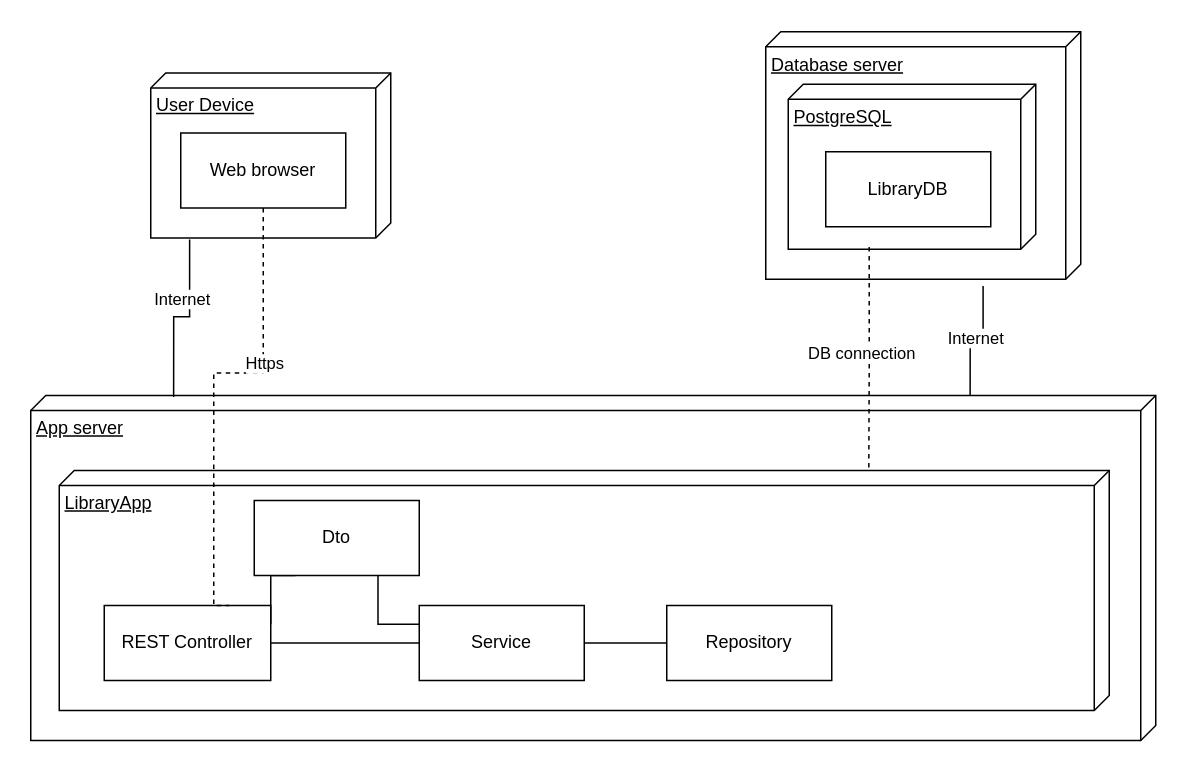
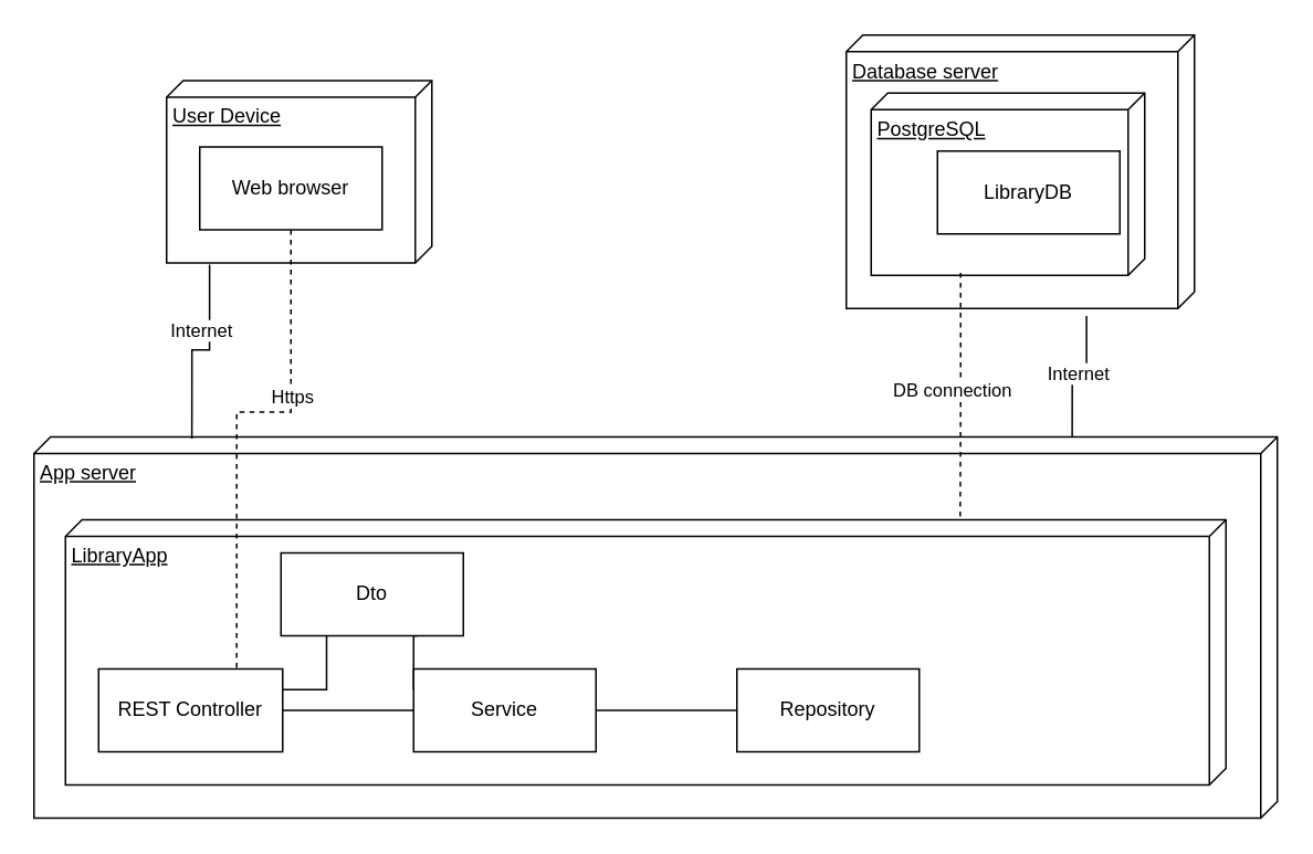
  <mxCell id="0" />
  <mxCell id="1" parent="0" />
  <mxCell id="2" value="User Device" style="verticalAlign=top;align=left;spacingTop=8;spacingLeft=2;spacingRight=12;shape=cube;size=10;direction=south;fontStyle=4;html=1;whiteSpace=wrap;" vertex="1" parent="1"><mxGeometry x="100" y="48" width="160" height="110" as="geometry" /></mxCell>
  <mxCell id="3" value="Web browser" style="html=1;whiteSpace=wrap;" vertex="1" parent="1"><mxGeometry x="120" y="88" width="110" height="50" as="geometry" /></mxCell>
  <mxCell id="4" value="App server" style="verticalAlign=top;align=left;spacingTop=8;spacingLeft=2;spacingRight=12;shape=cube;size=10;direction=south;fontStyle=4;html=1;whiteSpace=wrap;" vertex="1" parent="1"><mxGeometry x="20" y="263" width="750" height="230" as="geometry" /></mxCell>
  <mxCell id="5" value="LibraryApp" style="verticalAlign=top;align=left;spacingTop=8;spacingLeft=2;spacingRight=12;shape=cube;size=10;direction=south;fontStyle=4;html=1;whiteSpace=wrap;" vertex="1" parent="1"><mxGeometry x="39" y="313" width="700" height="160" as="geometry" /></mxCell>
  <mxCell id="6" style="edgeStyle=orthogonalEdgeStyle;rounded=0;orthogonalLoop=1;jettySize=auto;html=1;exitX=1;exitY=0.5;exitDx=0;exitDy=0;entryX=0;entryY=0.5;entryDx=0;entryDy=0;endArrow=none;endFill=0;" edge="1" parent="1" source="7" target="9"><mxGeometry relative="1" as="geometry" /></mxCell>
- <mxCell id="7" value="REST Controller" style="html=1;whiteSpace=wrap;" vertex="1" parent="1"><mxGeometry x="69" y="403" width="111" height="50" as="geometry" /></mxCell>
+ <mxCell id="7" value="REST Controller" style="html=1;whiteSpace=wrap;" vertex="1" parent="1"><mxGeometry x="59" y="403" width="111" height="50" as="geometry" /></mxCell>
  <mxCell id="8" style="edgeStyle=orthogonalEdgeStyle;rounded=0;orthogonalLoop=1;jettySize=auto;html=1;exitX=1;exitY=0.5;exitDx=0;exitDy=0;entryX=0;entryY=0.5;entryDx=0;entryDy=0;endArrow=none;endFill=0;" edge="1" parent="1" source="9" target="10"><mxGeometry relative="1" as="geometry" /></mxCell>
- <mxCell id="9" value="Service" style="html=1;whiteSpace=wrap;" vertex="1" parent="1"><mxGeometry x="279" y="403" width="110" height="50" as="geometry" /></mxCell>
+ <mxCell id="9" value="Service" style="html=1;whiteSpace=wrap;" vertex="1" parent="1"><mxGeometry x="249" y="403" width="110" height="50" as="geometry" /></mxCell>
  <mxCell id="10" value="Repository" style="html=1;whiteSpace=wrap;" vertex="1" parent="1"><mxGeometry x="444" y="403" width="110" height="50" as="geometry" /></mxCell>
  <mxCell id="11" style="edgeStyle=orthogonalEdgeStyle;rounded=0;orthogonalLoop=1;jettySize=auto;html=1;exitX=0.25;exitY=1;exitDx=0;exitDy=0;entryX=1;entryY=0.25;entryDx=0;entryDy=0;endArrow=none;endFill=0;" edge="1" parent="1" source="13" target="7"><mxGeometry relative="1" as="geometry" /></mxCell>
  <mxCell id="12" style="edgeStyle=orthogonalEdgeStyle;rounded=0;orthogonalLoop=1;jettySize=auto;html=1;exitX=0.75;exitY=1;exitDx=0;exitDy=0;entryX=0;entryY=0.25;entryDx=0;entryDy=0;endArrow=none;endFill=0;" edge="1" parent="1" source="13" target="9"><mxGeometry relative="1" as="geometry" /></mxCell>
  <mxCell id="13" value="Dto" style="html=1;whiteSpace=wrap;" vertex="1" parent="1"><mxGeometry x="169" y="333" width="110" height="50" as="geometry" /></mxCell>
  <mxCell id="14" style="edgeStyle=orthogonalEdgeStyle;rounded=0;orthogonalLoop=1;jettySize=auto;html=1;exitX=0.5;exitY=1;exitDx=0;exitDy=0;" edge="1" parent="1" source="10" target="10"><mxGeometry relative="1" as="geometry" /></mxCell>
  <mxCell id="15" value="Database server" style="verticalAlign=top;align=left;spacingTop=8;spacingLeft=2;spacingRight=12;shape=cube;size=10;direction=south;fontStyle=4;html=1;whiteSpace=wrap;" vertex="1" parent="1"><mxGeometry x="510" y="20.5" width="210" height="165" as="geometry" /></mxCell>
  <mxCell id="16" value="PostgreSQL" style="verticalAlign=top;align=left;spacingTop=8;spacingLeft=2;spacingRight=12;shape=cube;size=10;direction=south;fontStyle=4;html=1;whiteSpace=wrap;" vertex="1" parent="1"><mxGeometry x="525" y="55.5" width="165" height="110" as="geometry" /></mxCell>
- <mxCell id="17" value="LibraryDB" style="html=1;whiteSpace=wrap;" vertex="1" parent="1"><mxGeometry x="550" y="100.5" width="110" height="50" as="geometry" /></mxCell>
+ <mxCell id="17" value="LibraryDB" style="html=1;whiteSpace=wrap;" vertex="1" parent="1"><mxGeometry x="565" y="90.5" width="110" height="50" as="geometry" /></mxCell>
  <mxCell id="18" style="edgeStyle=orthogonalEdgeStyle;rounded=0;orthogonalLoop=1;jettySize=auto;html=1;exitX=1.009;exitY=0.838;exitDx=0;exitDy=0;exitPerimeter=0;entryX=0.004;entryY=0.873;entryDx=0;entryDy=0;entryPerimeter=0;endArrow=none;endFill=0;" edge="1" parent="1" source="2" target="4"><mxGeometry relative="1" as="geometry" /></mxCell>
  <mxCell id="19" value="Internet" style="edgeLabel;html=1;align=center;verticalAlign=middle;resizable=0;points=[];" vertex="1" connectable="0" parent="18"><mxGeometry x="0.046" y="2" relative="1" as="geometry"><mxPoint x="3" y="-14" as="offset" /></mxGeometry></mxCell>
  <mxCell id="20" style="edgeStyle=orthogonalEdgeStyle;rounded=0;orthogonalLoop=1;jettySize=auto;html=1;exitX=0.5;exitY=1;exitDx=0;exitDy=0;entryX=0.75;entryY=0;entryDx=0;entryDy=0;endArrow=none;endFill=0;dashed=1;" edge="1" parent="1" source="3" target="7"><mxGeometry relative="1" as="geometry"><Array as="points"><mxPoint x="175" y="248" /><mxPoint x="142" y="248" /></Array></mxGeometry></mxCell>
  <mxCell id="21" value="Https" style="edgeLabel;html=1;align=center;verticalAlign=middle;resizable=0;points=[];" vertex="1" connectable="0" parent="20"><mxGeometry x="-0.404" y="1" relative="1" as="geometry"><mxPoint x="-1" y="11" as="offset" /></mxGeometry></mxCell>
  <mxCell id="22" style="edgeStyle=orthogonalEdgeStyle;rounded=0;orthogonalLoop=1;jettySize=auto;html=1;exitX=0;exitY=0.165;exitDx=0;exitDy=0;exitPerimeter=0;entryX=1.027;entryY=0.31;entryDx=0;entryDy=0;entryPerimeter=0;endArrow=none;endFill=0;" edge="1" parent="1" source="4" target="15"><mxGeometry relative="1" as="geometry" /></mxCell>
  <mxCell id="23" value="Internet" style="edgeLabel;html=1;align=center;verticalAlign=middle;resizable=0;points=[];" vertex="1" connectable="0" parent="22"><mxGeometry x="0.035" relative="1" as="geometry"><mxPoint as="offset" /></mxGeometry></mxCell>
  <mxCell id="24" style="edgeStyle=orthogonalEdgeStyle;rounded=0;orthogonalLoop=1;jettySize=auto;html=1;exitX=0.986;exitY=0.673;exitDx=0;exitDy=0;exitPerimeter=0;entryX=0;entryY=0.229;entryDx=0;entryDy=0;entryPerimeter=0;dashed=1;endArrow=none;endFill=0;" edge="1" parent="1" source="16" target="5"><mxGeometry relative="1" as="geometry" /></mxCell>
  <mxCell id="25" value="DB connection" style="edgeLabel;html=1;align=center;verticalAlign=middle;resizable=0;points=[];" vertex="1" connectable="0" parent="24"><mxGeometry x="-0.044" relative="1" as="geometry"><mxPoint x="-5" as="offset" /></mxGeometry></mxCell>
